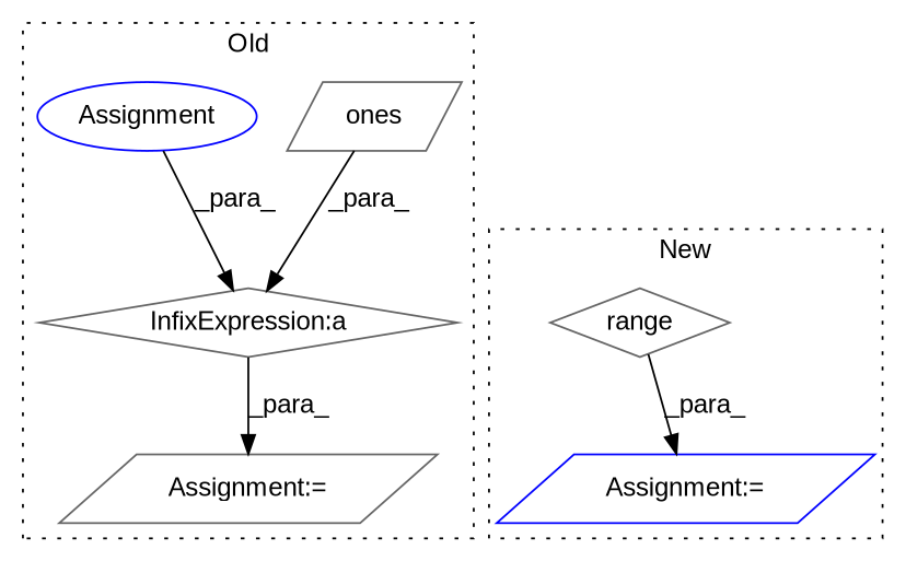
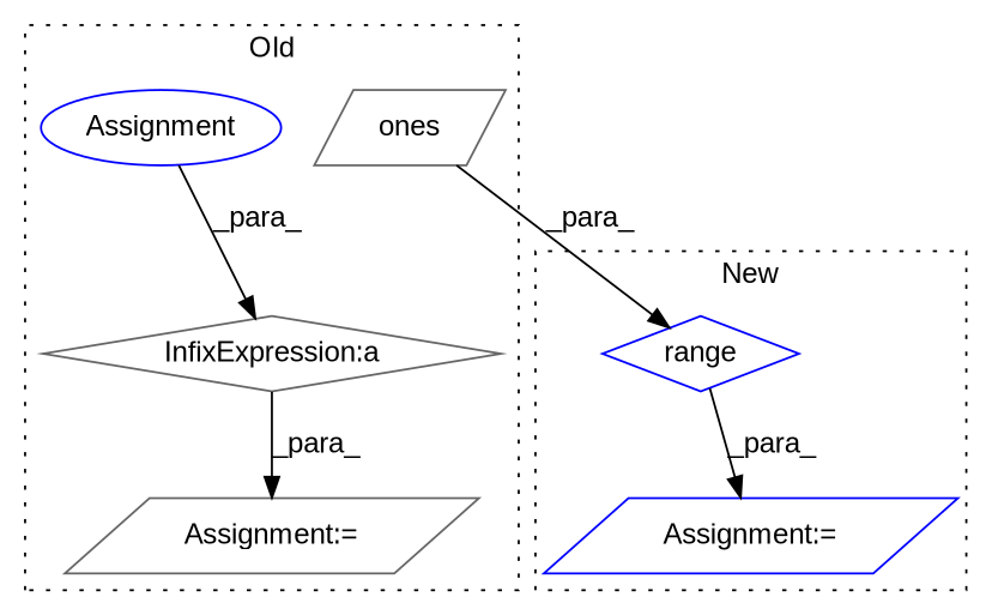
  digraph {
    fontname="Liberation Sans"
    node [a=32 color=gray40 fontname="Liberation Sans" shape=parallelogram]
    edge [fontname="Liberation Sans"]
    n1 [l="5,1" label=ones s="900,906"]
    n2 [a=7 l=1 label="Assignment:=" s=886]
    n3 [a=27 l=3 label="InfixExpression:a" s=907 shape=diamond]
    n4 [a=34 color=blue l=4 label=Assignment s=910 shape=ellipse]
-   n5 [l="6,1" label=range s="1463,1476" shape=diamond]
+   n5 [color=blue l="6,1" label=range s="1463,1476" shape=diamond]
    n6 [a=7 color=blue l="61,2" label="Assignment:=" s="1394,1477"]
    subgraph cluster_1 {
      label=Old
      style=dotted
      n1
      n2
      n3
      n4
    }
    subgraph cluster_2 {
      label=New
      style=dotted
      n5
      n6
    }
-   n1 -> n3 [label=_para_]
+   n1 -> n5 [label=_para_]
    n3 -> n2 [label=_para_]
    n4 -> n3 [label=_para_]
    n5 -> n6 [label=_para_]
  }
